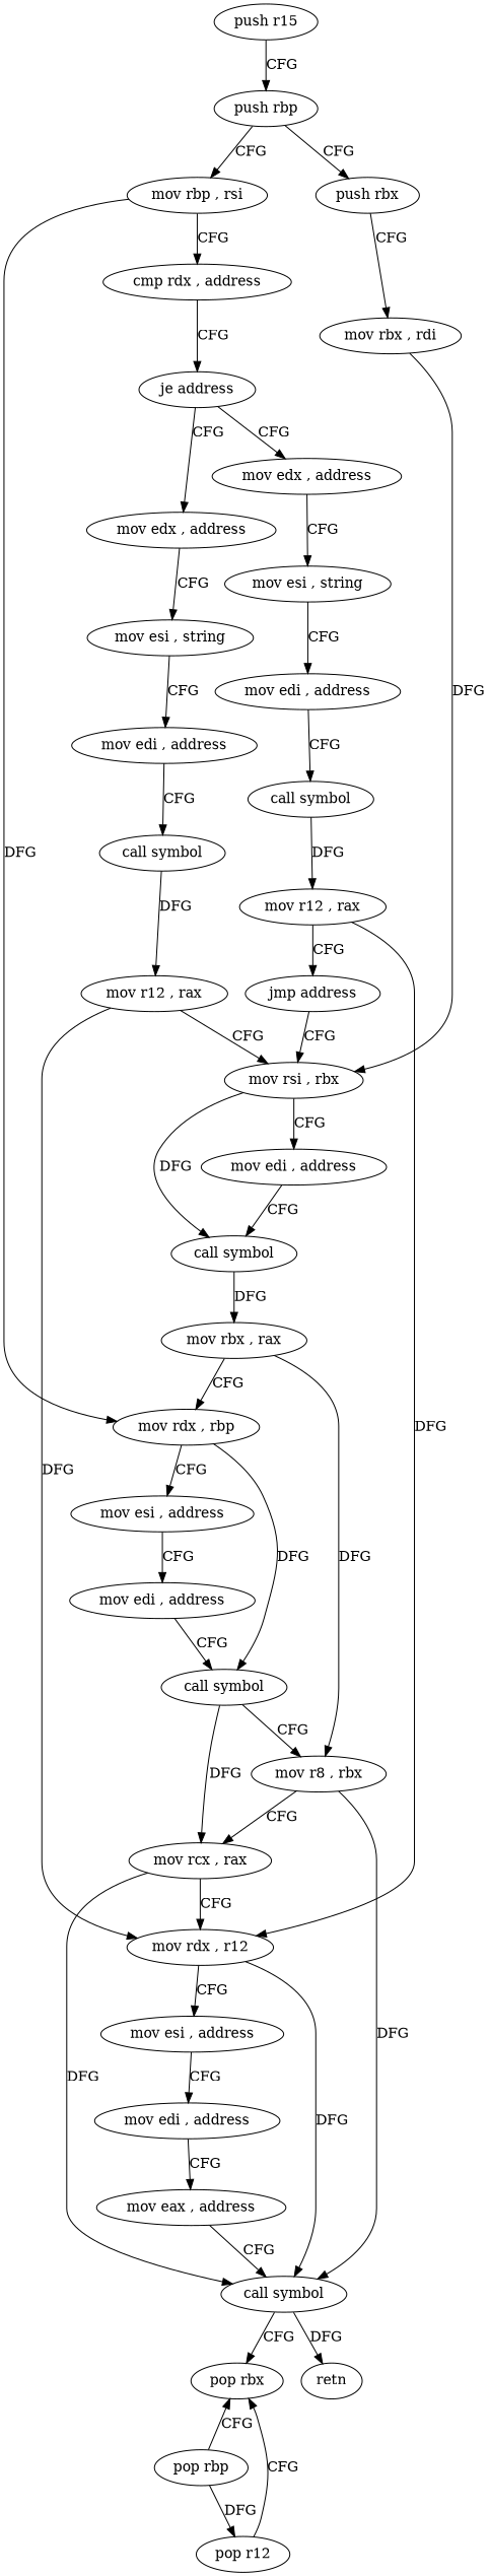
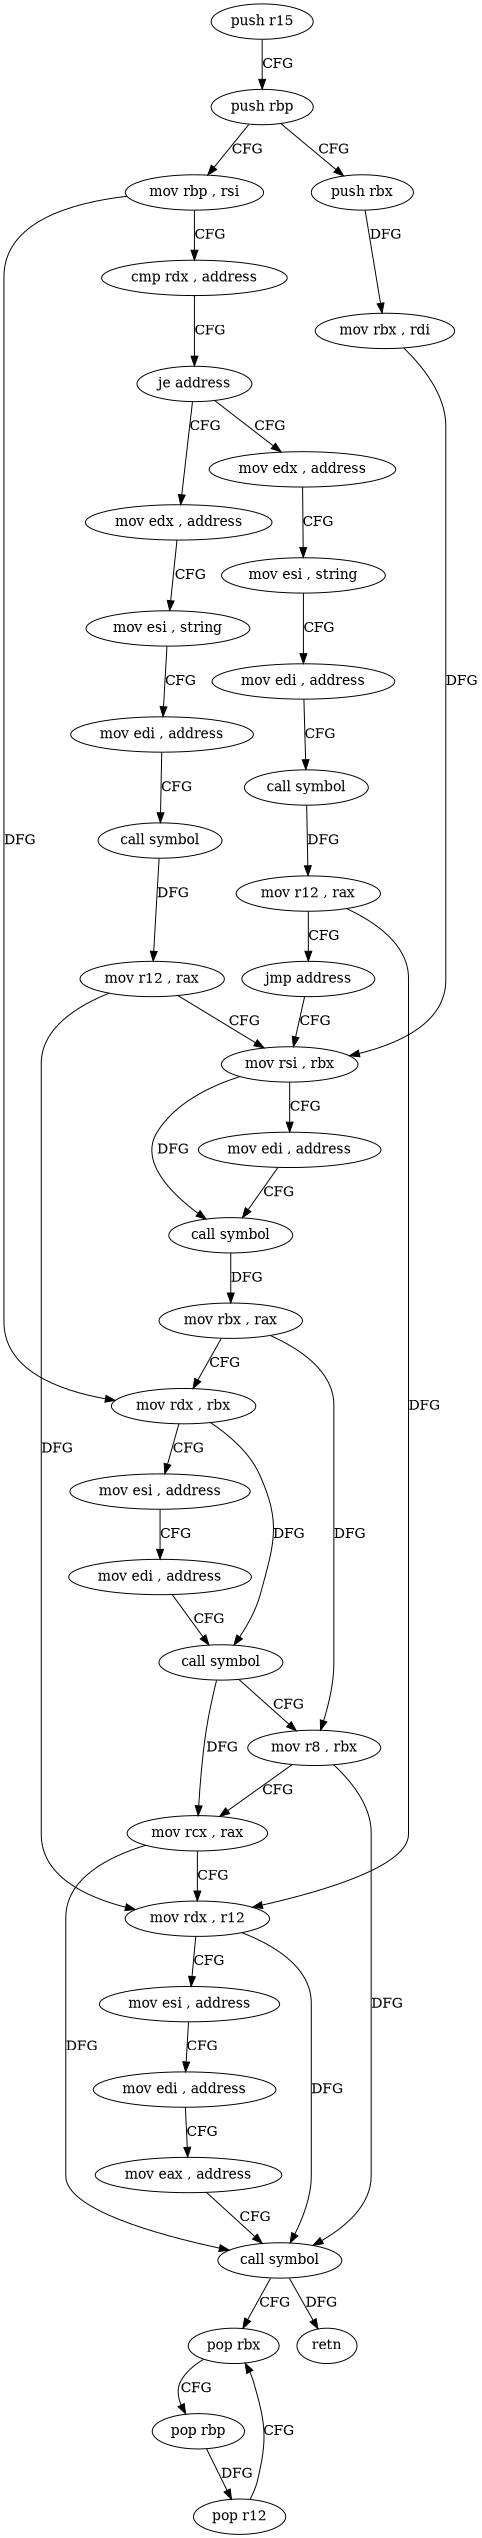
  digraph {
    n1 [label="push r15"]
    n2 [label="push rbp"]
    n3 [label="push rbx"]
    n4 [label="mov rbp , rsi"]
    n5 [label="mov rbx , rdi"]
    n6 [label="mov rsi , rbx"]
    n7 [label="cmp rdx , address"]
-   n8 [label="mov rdx , rbp"]
+   n8 [label="mov rdx , rbx"]
    n9 [label="mov edi , address"]
    n10 [label="call symbol"]
    n11 [label="je address"]
    n12 [label="mov esi , address"]
    n13 [label="call symbol"]
    n14 [label="mov edx , address"]
    n15 [label="mov edx , address"]
    n16 [label="mov esi , string"]
    n17 [label="mov esi , string"]
    n18 [label="mov edi , address"]
    n19 [label="mov edi , address"]
    n20 [label="call symbol"]
    n21 [label="mov r12 , rax"]
    n22 [label="jmp address"]
    n23 [label="mov rdx , r12"]
    n24 [label="call symbol"]
    n25 [label="mov esi , address"]
    n26 [label="mov rbx , rax"]
    n27 [label="call symbol"]
    n28 [label="mov r12 , rax"]
    n29 [label="mov r8 , rbx"]
    n30 [label="mov rcx , rax"]
    n31 [label="mov edi , address"]
    n32 [label="pop rbx"]
    n33 [label=retn]
    n34 [label="mov edi , address"]
    n35 [label="mov eax , address"]
    n36 [label="pop rbp"]
    n37 [label="pop r12"]
    n1 -> n2 [label=CFG]
    n2 -> n3 [label=CFG]
    n2 -> n4 [label=CFG]
-   n3 -> n5 [label=CFG]
+   n3 -> n5 [label=DFG]
    n4 -> n7 [label=CFG]
    n4 -> n8 [label=DFG]
    n5 -> n6 [label=DFG]
    n6 -> n9 [label=CFG]
    n6 -> n10 [label=DFG]
    n7 -> n11 [label=CFG]
    n8 -> n12 [label=CFG]
    n8 -> n13 [label=DFG]
    n9 -> n10 [label=CFG]
    n10 -> n26 [label=DFG]
    n11 -> n14 [label=CFG]
    n11 -> n15 [label=CFG]
    n12 -> n31 [label=CFG]
    n13 -> n29 [label=CFG]
    n13 -> n30 [label=DFG]
    n14 -> n16 [label=CFG]
    n15 -> n17 [label=CFG]
    n16 -> n18 [label=CFG]
    n17 -> n19 [label=CFG]
    n18 -> n20 [label=CFG]
    n19 -> n27 [label=CFG]
    n20 -> n21 [label=DFG]
    n21 -> n22 [label=CFG]
    n21 -> n23 [label=DFG]
    n22 -> n6 [label=CFG]
    n23 -> n24 [label=DFG]
    n23 -> n25 [label=CFG]
    n24 -> n32 [label=CFG]
    n24 -> n33 [label=DFG]
    n25 -> n34 [label=CFG]
    n26 -> n8 [label=CFG]
    n26 -> n29 [label=DFG]
    n27 -> n28 [label=DFG]
    n28 -> n6 [label=CFG]
    n28 -> n23 [label=DFG]
    n29 -> n24 [label=DFG]
    n29 -> n30 [label=CFG]
    n30 -> n23 [label=CFG]
    n30 -> n24 [label=DFG]
    n31 -> n13 [label=CFG]
-   n36 -> n32 [label=CFG]
+   n32 -> n36 [label=CFG]
    n34 -> n35 [label=CFG]
    n35 -> n24 [label=CFG]
    n36 -> n37 [label=DFG]
    n37 -> n32 [label=CFG]
  }
